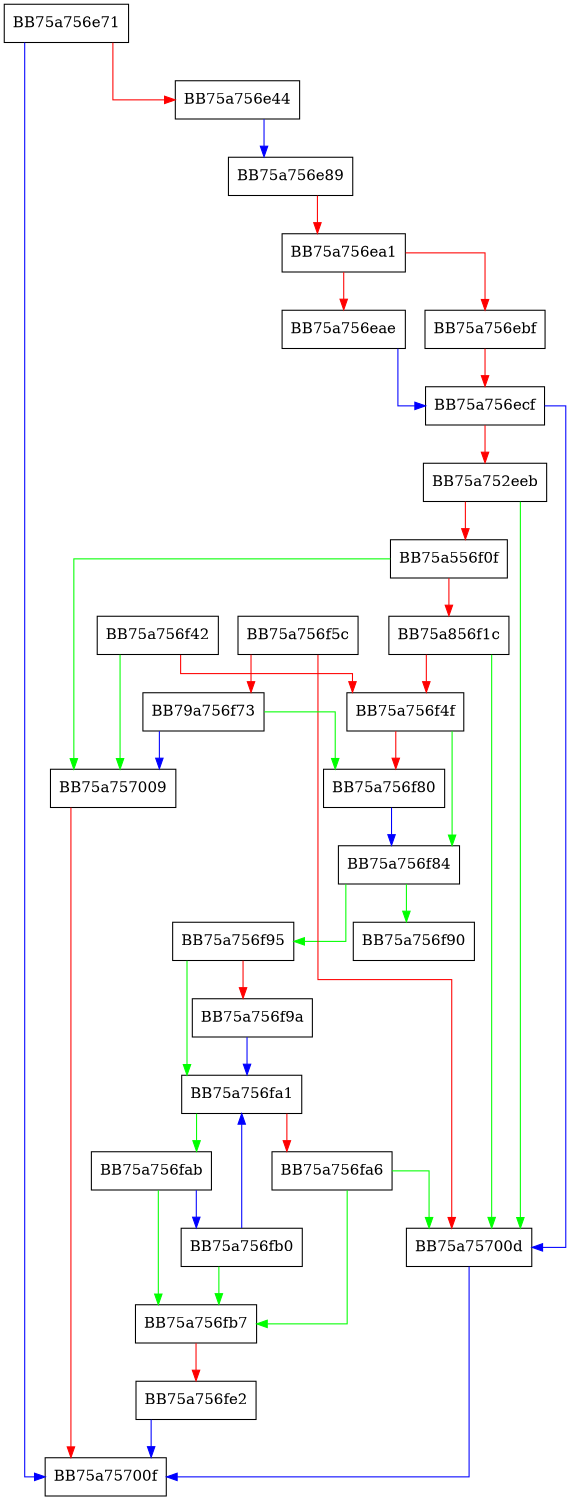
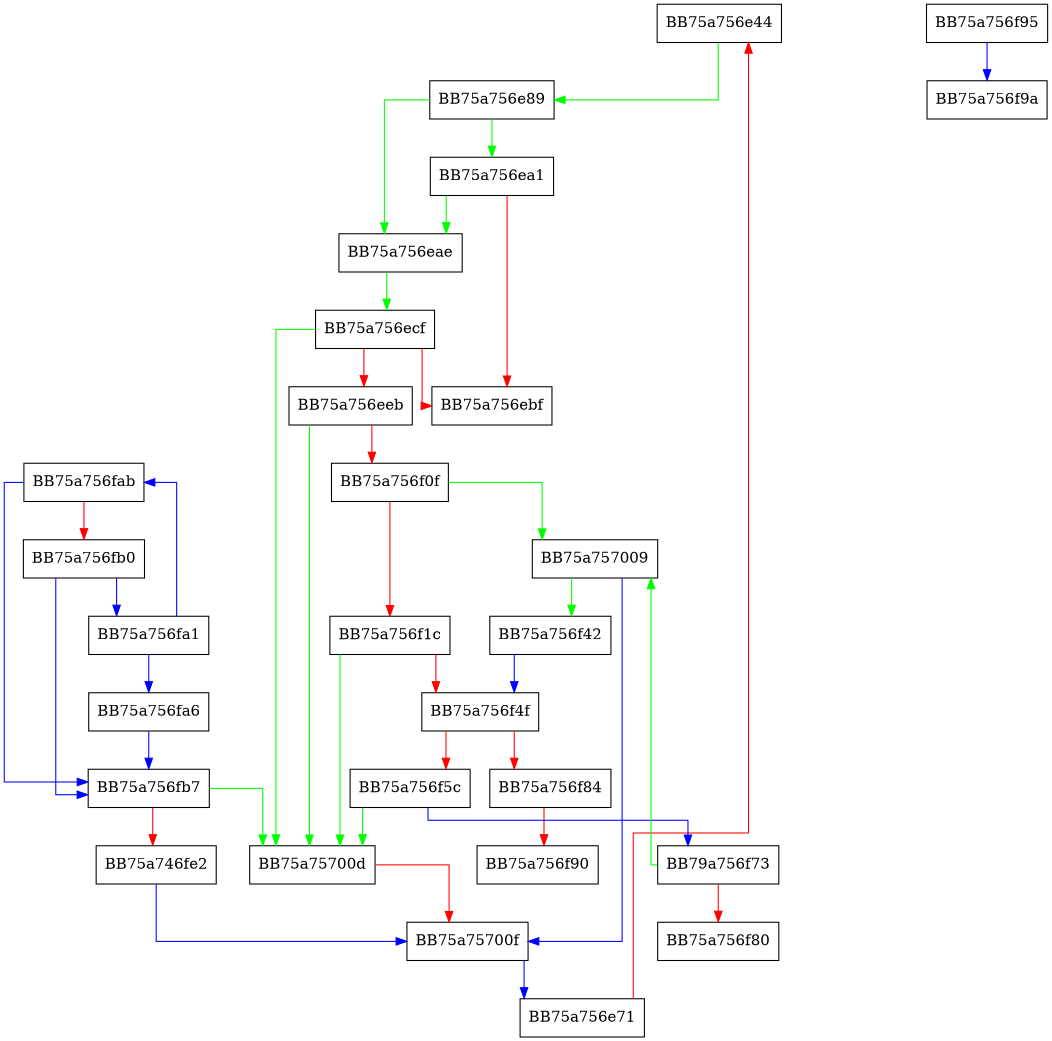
  digraph {
    splines=ortho
    node [shape=box]
    edge [color=red]
    BB75a756e44
    BB75a756e89
    BB75a756eae
    BB75a756ea1
    BB75a756e71
    BB75a75700f
    BB75a756ecf
    BB75a756ebf
    BB75a75700d
-   BB75a756eeb [label=BB75a752eeb]
-   BB75a756f0f [label=BB75a556f0f]
+   BB75a756eeb
+   BB75a756f0f
    BB75a757009
-   BB75a756f1c [label=BB75a856f1c]
+   BB75a756f1c
    BB75a756f4f
    BB75a756f42
    BB75a756f84
    BB75a756f5c
    BB75a756f95
    BB75a756f90
    n20 [label=BB79a756f73]
    BB75a756fa1
    BB75a756f9a
    BB75a756f80
    BB75a756fab
    BB75a756fa6
    BB75a756fb7
    BB75a756fb0
-   BB75a756fe2
-   BB75a756e44 -> BB75a756e89 [color=blue]
-   BB75a756e89 -> BB75a756ea1
-   BB75a756eae -> BB75a756ecf [color=blue]
-   BB75a756ea1 -> BB75a756eae
+   BB75a756fe2 [label=BB75a746fe2]
+   BB75a756e44 -> BB75a756e89 [color=green]
+   BB75a756e89 -> BB75a756eae [color=green]
+   BB75a756e89 -> BB75a756ea1 [color=green]
+   BB75a756eae -> BB75a756ecf [color=green]
+   BB75a756ea1 -> BB75a756eae [color=green]
    BB75a756ea1 -> BB75a756ebf
    BB75a756e71 -> BB75a756e44
-   BB75a756e71 -> BB75a75700f [color=blue]
-   BB75a756ecf -> BB75a75700d [color=blue]
+   BB75a75700f -> BB75a756e71 [color=blue]
+   BB75a756ecf -> BB75a75700d [color=green]
    BB75a756ecf -> BB75a756eeb
-   BB75a756ebf -> BB75a756ecf
-   BB75a75700d -> BB75a75700f [color=blue]
+   BB75a756ecf -> BB75a756ebf
+   BB75a75700d -> BB75a75700f
    BB75a756eeb -> BB75a75700d [color=green]
    BB75a756eeb -> BB75a756f0f
    BB75a756f0f -> BB75a757009 [color=green]
    BB75a756f0f -> BB75a756f1c
-   BB75a757009 -> BB75a75700f
+   BB75a757009 -> BB75a75700f [color=blue]
    BB75a756f1c -> BB75a75700d [color=green]
    BB75a756f1c -> BB75a756f4f
-   BB75a756f4f -> BB75a756f84 [color=green]
-   BB75a756f4f -> BB75a756f80
-   BB75a756f42 -> BB75a757009 [color=green]
-   BB75a756f42 -> BB75a756f4f
-   BB75a756f84 -> BB75a756f95 [color=green]
-   BB75a756f84 -> BB75a756f90 [color=green]
-   BB75a756f5c -> BB75a75700d
-   BB75a756f5c -> n20
-   BB75a756f95 -> BB75a756fa1 [color=green]
-   BB75a756f95 -> BB75a756f9a
-   n20 -> BB75a757009 [color=blue]
-   n20 -> BB75a756f80 [color=green]
-   BB75a756fa1 -> BB75a756fab [color=green]
-   BB75a756fa1 -> BB75a756fa6
-   BB75a756f9a -> BB75a756fa1 [color=blue]
-   BB75a756f80 -> BB75a756f84 [color=blue]
-   BB75a756fab -> BB75a756fb7 [color=green]
-   BB75a756fab -> BB75a756fb0 [color=blue]
-   BB75a756fa6 -> BB75a756fb7 [color=green]
-   BB75a756fa6 -> BB75a75700d [color=green]
+   BB75a756f4f -> BB75a756f84
+   BB75a756f4f -> BB75a756f5c
+   BB75a757009 -> BB75a756f42 [color=green]
+   BB75a756f42 -> BB75a756f4f [color=blue]
+   BB75a756f84 -> BB75a756f90
+   BB75a756f5c -> BB75a75700d [color=green]
+   BB75a756f5c -> n20 [color=blue]
+   BB75a756f95 -> BB75a756f9a [color=blue]
+   n20 -> BB75a757009 [color=green]
+   n20 -> BB75a756f80
+   BB75a756fa1 -> BB75a756fab [color=blue]
+   BB75a756fa1 -> BB75a756fa6 [color=blue]
+   BB75a756fab -> BB75a756fb7 [color=blue]
+   BB75a756fab -> BB75a756fb0
+   BB75a756fa6 -> BB75a756fb7 [color=blue]
+   BB75a756fb7 -> BB75a75700d [color=green]
    BB75a756fb7 -> BB75a756fe2
    BB75a756fb0 -> BB75a756fa1 [color=blue]
-   BB75a756fb0 -> BB75a756fb7 [color=green]
+   BB75a756fb0 -> BB75a756fb7 [color=blue]
    BB75a756fe2 -> BB75a75700f [color=blue]
  }
